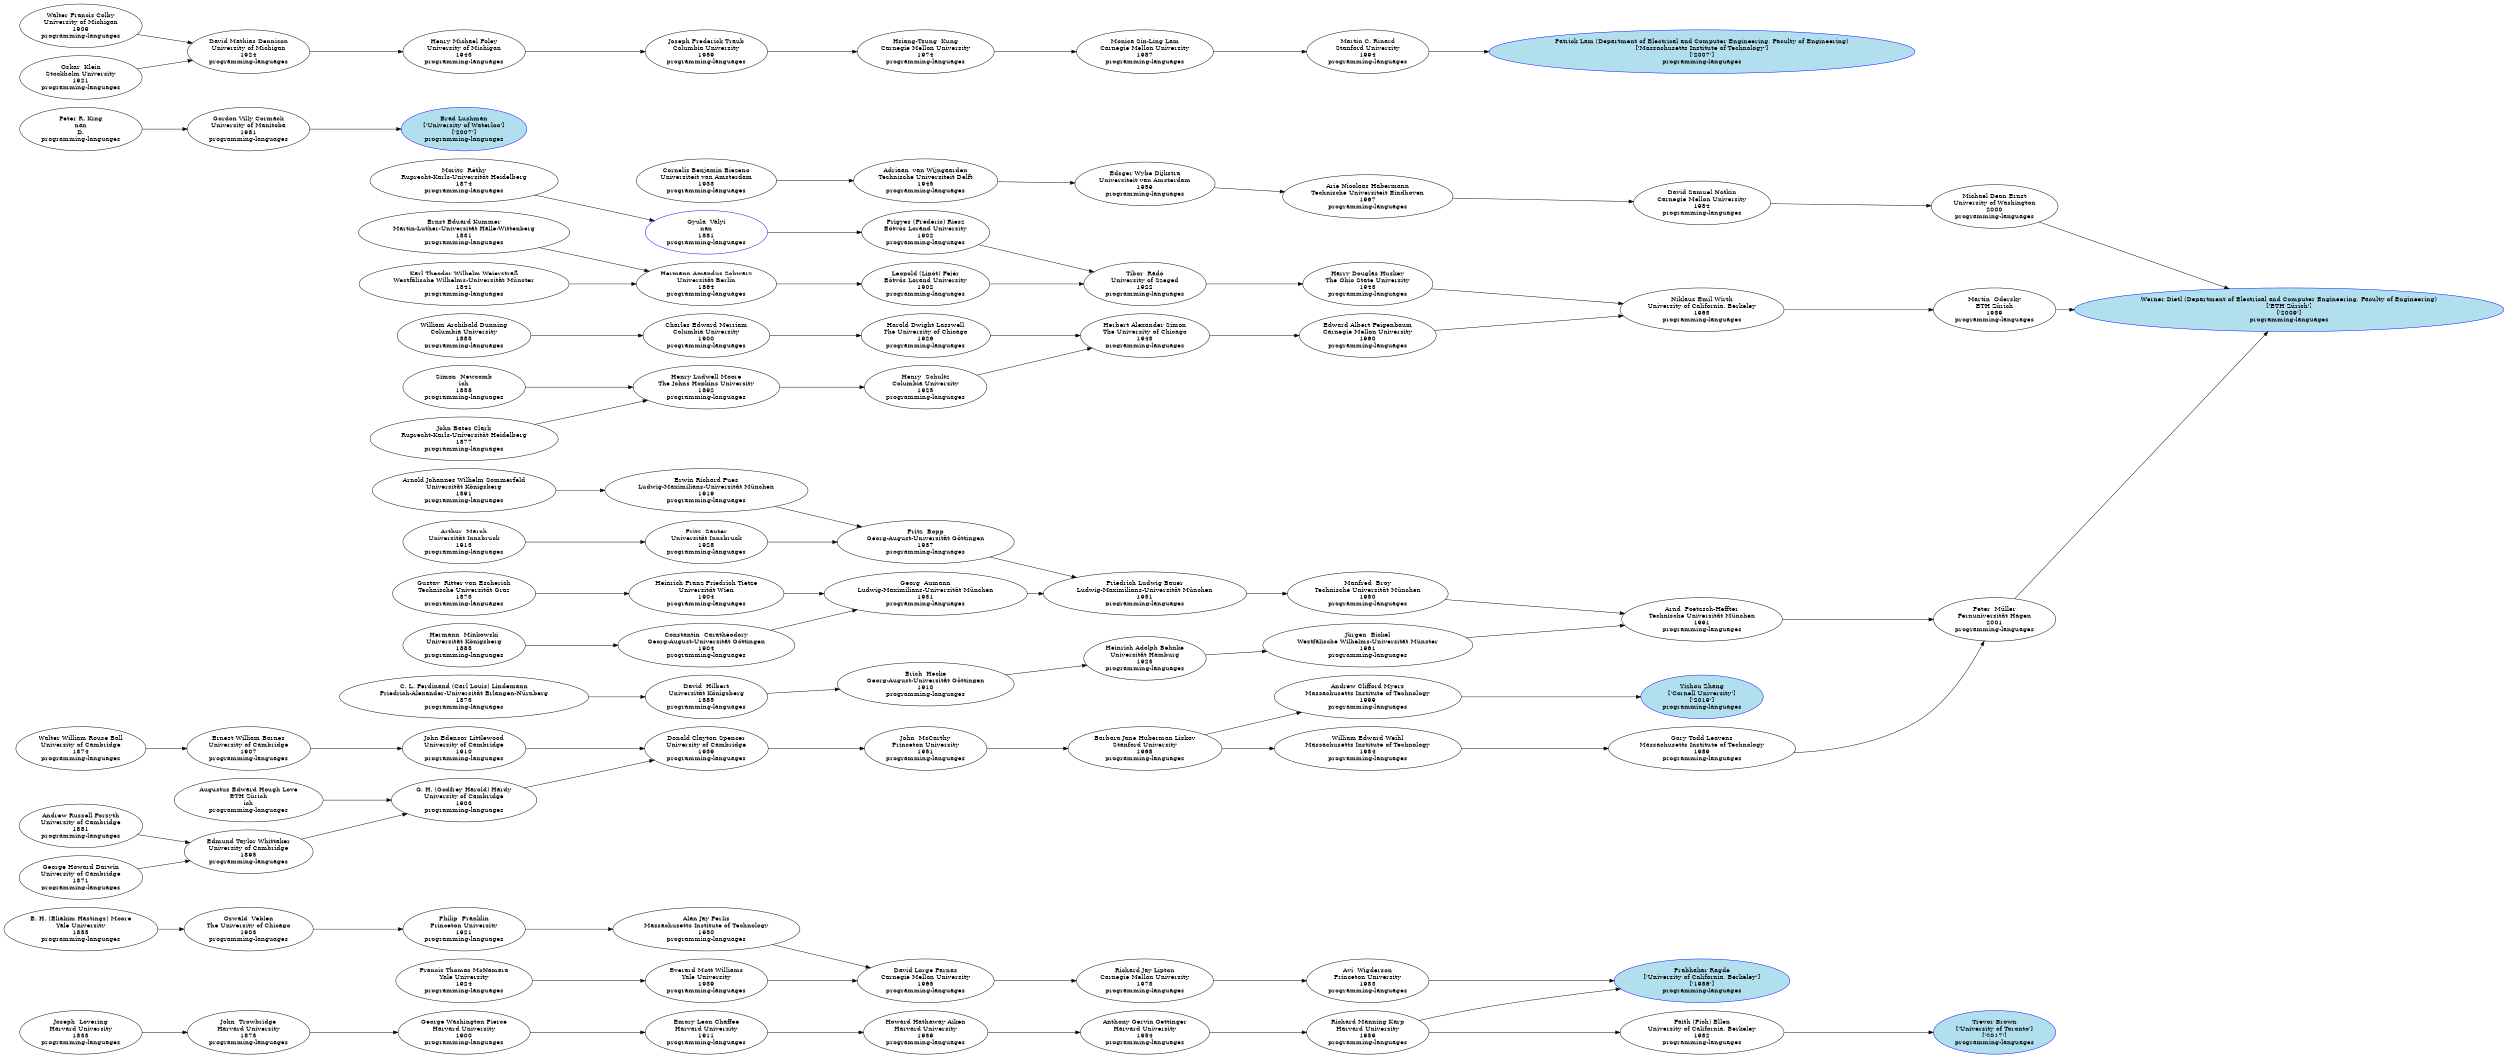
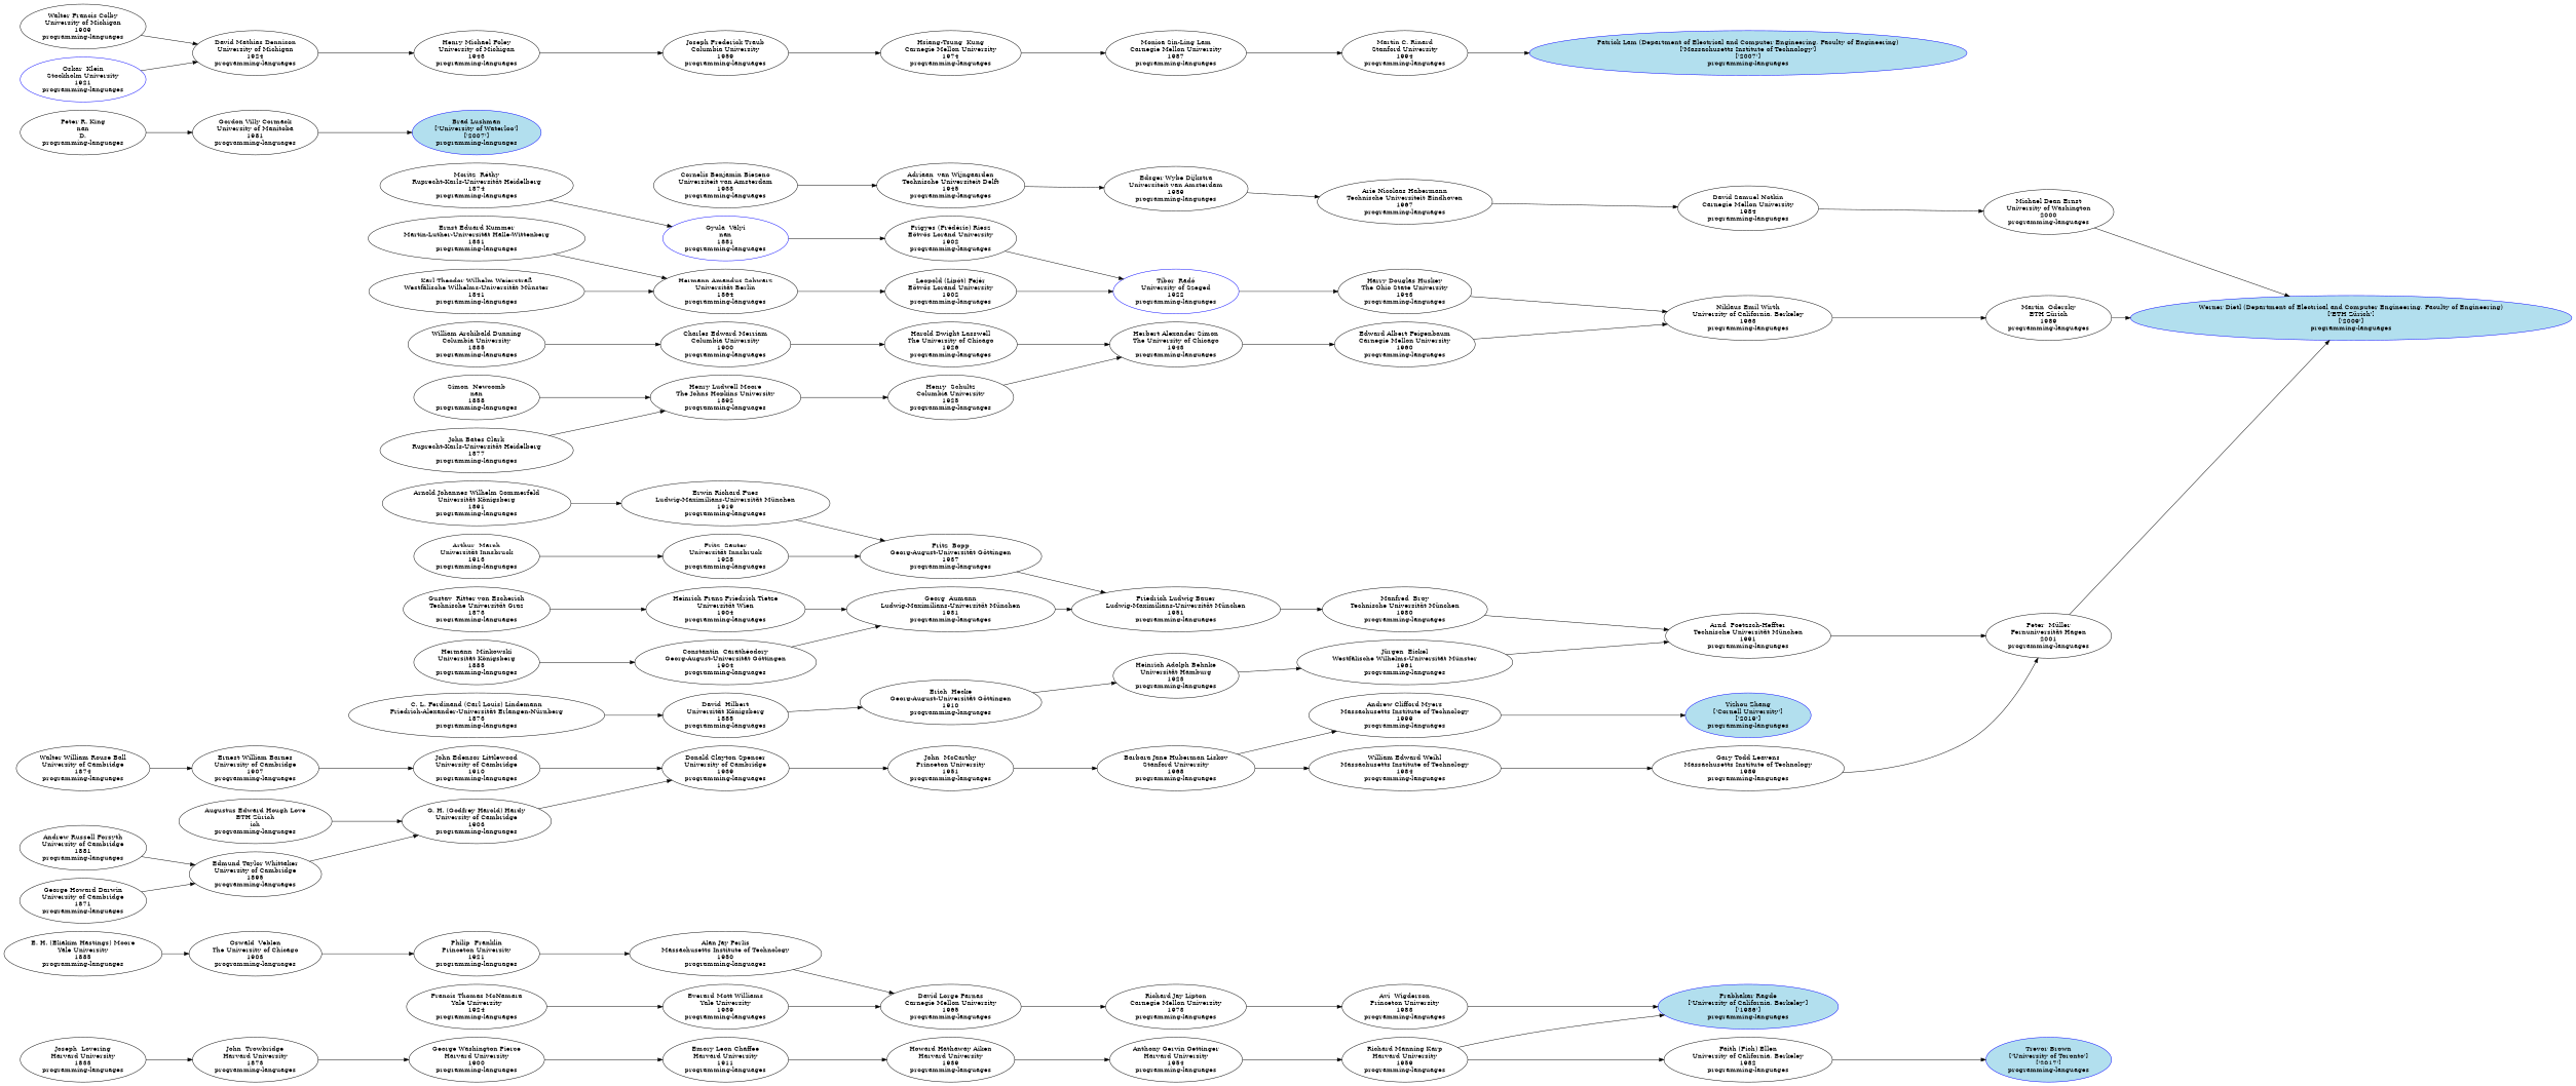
  digraph {
    rankdir=LR
    n1 [color=blue fillcolor=lightblue2 label="Trevor Brown\n['University of Toronto']\n['2017']\nprogramming-languages" style=filled]
    n2 [color=blue fillcolor=lightblue2 label="Prabhakar Ragde\n['University of California, Berkeley']\n['1986']\nprogramming-languages" style=filled]
    n3 [color=blue fillcolor=lightblue2 label="Yizhou Zhang\n['Cornell University']\n['2019']\nprogramming-languages" style=filled]
    n4 [color=blue fillcolor=lightblue2 label="Brad Lushman\n['University of Waterloo']\n['2007']\nprogramming-languages" style=filled]
    n5 [color=blue fillcolor=lightblue2 label="Werner Dietl (Department of Electrical and Computer Engineering, Faculty of Engineering)\n['ETH Zürich']\n['2009']\nprogramming-languages" style=filled]
    n6 [color=blue fillcolor=lightblue2 label="Patrick Lam (Department of Electrical and Computer Engineering, Faculty of Engineering)\n['Massachusetts Institute of Technology']\n['2007']\nprogramming-languages" style=filled]
    n7 [label="Faith (Fich) Ellen\nUniversity of California, Berkeley\n1982\nprogramming-languages"]
    n8 [label="Avi  Wigderson\nPrinceton University\n1983\nprogramming-languages"]
    n9 [label="Richard Manning Karp\nHarvard University\n1959\nprogramming-languages"]
    n10 [label="Andrew Clifford Myers\nMassachusetts Institute of Technology\n1999\nprogramming-languages"]
    n11 [label="Gordon Villy Cormack\nUniversity of Manitoba\n1981\nprogramming-languages"]
    n12 [label="Peter  Müller\nFernuniversität Hagen\n2001\nprogramming-languages"]
    n13 [label="Michael Dean Ernst\nUniversity of Washington\n2000\nprogramming-languages"]
    n14 [label="Martin  Odersky\nETH Zürich\n1989\nprogramming-languages"]
    n15 [label="Martin C. Rinard\nStanford University\n1994\nprogramming-languages"]
    n16 [label="Richard Jay Lipton\nCarnegie Mellon University\n1973\nprogramming-languages"]
    n17 [label="Anthony Gervin Oettinger\nHarvard University\n1954\nprogramming-languages"]
    n18 [label="Barbara Jane Huberman Liskov\nStanford University\n1968\nprogramming-languages"]
    n19 [label="William Edward Weihl\nMassachusetts Institute of Technology\n1984\nprogramming-languages"]
    n20 [label="Gary Todd Leavens\nMassachusetts Institute of Technology\n1989\nprogramming-languages"]
    n21 [label="Peter R. King\nnan\nD.\nprogramming-languages"]
    n22 [label="Arnd  Poetzsch-Heffter\nTechnische Universität München\n1991\nprogramming-languages"]
    n23 [label="David Samuel Notkin\nCarnegie Mellon University\n1984\nprogramming-languages"]
    n24 [label="Niklaus Emil Wirth\nUniversity of California, Berkeley\n1963\nprogramming-languages"]
    n25 [label="Monica Sin-Ling Lam\nCarnegie Mellon University\n1987\nprogramming-languages"]
    n26 [label="David Lorge Parnas\nCarnegie Mellon University\n1965\nprogramming-languages"]
    n27 [label="Howard Hathaway Aiken\nHarvard University\n1939\nprogramming-languages"]
    n28 [label="John  McCarthy\nPrinceton University\n1951\nprogramming-languages"]
    n29 [label="Manfred  Broy\nTechnische Universität München\n1980\nprogramming-languages"]
    n30 [label="Jürgen  Eickel\nWestfälische Wilhelms-Universität Münster\n1961\nprogramming-languages"]
    n31 [label="Arie Nicolaas Habermann\nTechnische Universiteit Eindhoven\n1967\nprogramming-languages"]
    n32 [label="Harry Douglas Huskey\nThe Ohio State University\n1943\nprogramming-languages"]
    n33 [label="Edward Albert Feigenbaum\nCarnegie Mellon University\n1960\nprogramming-languages"]
    n34 [label="Hsiang-Tsung  Kung\nCarnegie Mellon University\n1974\nprogramming-languages"]
    n35 [label="Alan Jay Perlis\nMassachusetts Institute of Technology\n1950\nprogramming-languages"]
    n36 [label="Everard Mott Williams\nYale University\n1939\nprogramming-languages"]
    n37 [label="Emory Leon Chaffee\nHarvard University\n1911\nprogramming-languages"]
    n38 [label="Donald Clayton Spencer\nUniversity of Cambridge\n1939\nprogramming-languages"]
    n39 [label="Friedrich Ludwig Bauer\nLudwig-Maximilians-Universität München\n1951\nprogramming-languages"]
    n40 [label="Heinrich Adolph Behnke\nUniversität Hamburg\n1923\nprogramming-languages"]
    n41 [label="Edsger Wybe Dijkstra\nUniversiteit van Amsterdam\n1959\nprogramming-languages"]
-   n42 [label="Tibor  Radó\nUniversity of Szeged\n1922\nprogramming-languages"]
+   n42 [label="Tibor  Radó\nUniversity of Szeged\n1922\nprogramming-languages" color=blue]
    n43 [label="Herbert Alexander Simon\nThe University of Chicago\n1943\nprogramming-languages"]
    n44 [label="Joseph Frederick Traub\nColumbia University\n1959\nprogramming-languages"]
    n45 [label="Philip  Franklin\nPrinceton University\n1921\nprogramming-languages"]
    n46 [label="Francis Thomas McNamara\nYale University\n1924\nprogramming-languages"]
    n47 [label="George Washington Pierce\nHarvard University\n1900\nprogramming-languages"]
    n48 [label="John Edensor Littlewood\nUniversity of Cambridge\n1910\nprogramming-languages"]
    n49 [label="G. H. (Godfrey Harold) Hardy\nUniversity of Cambridge\n1903\nprogramming-languages"]
    n50 [label="Fritz  Bopp\nGeorg-August-Universität Göttingen\n1937\nprogramming-languages"]
    n51 [label="Georg  Aumann\nLudwig-Maximilians-Universität München\n1931\nprogramming-languages"]
    n52 [label="Erich  Hecke\nGeorg-August-Universität Göttingen\n1910\nprogramming-languages"]
    n53 [label="Adriaan  van Wijngaarden\nTechnische Universiteit Delft\n1945\nprogramming-languages"]
    n54 [label="Frigyes (Frédéric) Riesz\nEötvös Loránd University\n1902\nprogramming-languages"]
    n55 [label="Leopold (Lipót) Fejér\nEötvös Loránd University\n1902\nprogramming-languages"]
    n56 [label="Harold Dwight Lasswell\nThe University of Chicago\n1926\nprogramming-languages"]
    n57 [label="Henry  Schultz\nColumbia University\n1925\nprogramming-languages"]
    n58 [label="Henry Michael Foley\nUniversity of Michigan\n1943\nprogramming-languages"]
    n59 [label="Oswald  Veblen\nThe University of Chicago\n1903\nprogramming-languages"]
    n60 [label="John  Trowbridge\nHarvard University\n1873\nprogramming-languages"]
    n61 [label="Ernest William Barnes\nUniversity of Cambridge\n1907\nprogramming-languages"]
    n62 [label="Augustus Edward Hough Love\nETH Zürich\nich\nprogramming-languages"]
    n63 [label="Edmund Taylor Whittaker\nUniversity of Cambridge\n1895\nprogramming-languages"]
    n64 [label="Erwin Richard Fues\nLudwig-Maximilians-Universität München\n1919\nprogramming-languages"]
    n65 [label="Fritz  Sauter\nUniversität Innsbruck\n1928\nprogramming-languages"]
    n66 [label="Heinrich Franz Friedrich Tietze\nUniversität Wien\n1904\nprogramming-languages"]
    n67 [label="Constantin  Carathéodory\nGeorg-August-Universität Göttingen\n1904\nprogramming-languages"]
    n68 [label="David  Hilbert\nUniversität Königsberg\n1885\nprogramming-languages"]
    n69 [label="Cornelis Benjamin Biezeno\nUniversiteit van Amsterdam\n1933\nprogramming-languages"]
    n70 [color=blue label="Gyula  Vályi\nnan\n1881\nprogramming-languages"]
    n71 [label="Hermann Amandus Schwarz\nUniversität Berlin\n1864\nprogramming-languages"]
    n72 [label="Charles Edward Merriam\nColumbia University\n1900\nprogramming-languages"]
    n73 [label="Henry Ludwell Moore\nThe Johns Hopkins University\n1892\nprogramming-languages"]
    n74 [label="David Mathias Dennison\nUniversity of Michigan\n1924\nprogramming-languages"]
    n75 [label="E. H. (Eliakim Hastings) Moore\nYale University\n1885\nprogramming-languages"]
    n76 [label="Joseph  Lovering\nHarvard University\n1833\nprogramming-languages"]
    n77 [label="Walter William Rouse Ball\nUniversity of Cambridge\n1874\nprogramming-languages"]
    n78 [label="Andrew Russell Forsyth\nUniversity of Cambridge\n1881\nprogramming-languages"]
    n79 [label="George Howard Darwin\nUniversity of Cambridge\n1871\nprogramming-languages"]
    n80 [label="Arnold Johannes Wilhelm Sommerfeld\nUniversität Königsberg\n1891\nprogramming-languages"]
    n81 [label="Arthur  March\nUniversität Innsbruck\n1913\nprogramming-languages"]
    n82 [label="Gustav  Ritter von Escherich\nTechnische Universität Graz\n1873\nprogramming-languages"]
    n83 [label="Hermann  Minkowski\nUniversität Königsberg\n1885\nprogramming-languages"]
    n84 [label="C. L. Ferdinand (Carl Louis) Lindemann\nFriedrich-Alexander-Universität Erlangen-Nürnberg\n1873\nprogramming-languages"]
    n85 [label="Moritz  Réthy\nRuprecht-Karls-Universität Heidelberg\n1874\nprogramming-languages"]
    n86 [label="Ernst Eduard Kummer\nMartin-Luther-Universität Halle-Wittenberg\n1831\nprogramming-languages"]
    n87 [label="Karl Theodor Wilhelm Weierstraß\nWestfälische Wilhelms-Universität Münster\n1841\nprogramming-languages"]
    n88 [label="William Archibald Dunning\nColumbia University\n1885\nprogramming-languages"]
-   n89 [label="Simon  Newcomb\nich\n1858\nprogramming-languages"]
+   n89 [label="Simon  Newcomb\nnan\n1858\nprogramming-languages"]
    n90 [label="John Bates Clark\nRuprecht-Karls-Universität Heidelberg\n1877\nprogramming-languages"]
    n91 [label="Walter Francis Colby\nUniversity of Michigan\n1909\nprogramming-languages"]
-   n92 [label="Oskar  Klein\nStockholm University\n1921\nprogramming-languages"]
+   n92 [label="Oskar  Klein\nStockholm University\n1921\nprogramming-languages" color=blue]
    n7 -> n1
    n8 -> n2
    n9 -> n2
    n9 -> n7
    n10 -> n3
    n11 -> n4
    n12 -> n5
    n13 -> n5
    n14 -> n5
    n15 -> n6
    n16 -> n8
    n17 -> n9
    n18 -> n10
    n18 -> n19
    n19 -> n20
    n20 -> n12
    n21 -> n11
    n22 -> n12
    n23 -> n13
    n24 -> n14
    n25 -> n15
    n26 -> n16
    n27 -> n17
    n28 -> n18
    n29 -> n22
    n30 -> n22
    n31 -> n23
    n32 -> n24
    n33 -> n24
    n34 -> n25
    n35 -> n26
    n36 -> n26
    n37 -> n27
    n38 -> n28
    n39 -> n29
    n40 -> n30
    n41 -> n31
    n42 -> n32
    n43 -> n33
    n44 -> n34
    n45 -> n35
    n46 -> n36
    n47 -> n37
    n48 -> n38
    n49 -> n38
    n50 -> n39
    n51 -> n39
    n52 -> n40
    n53 -> n41
    n54 -> n42
    n55 -> n42
    n56 -> n43
    n57 -> n43
    n58 -> n44
    n59 -> n45
    n60 -> n47
    n61 -> n48
    n62 -> n49
    n63 -> n49
    n64 -> n50
    n65 -> n50
    n66 -> n51
    n67 -> n51
    n68 -> n52
    n69 -> n53
    n70 -> n54
    n71 -> n55
    n72 -> n56
    n73 -> n57
    n74 -> n58
    n75 -> n59
    n76 -> n60
    n77 -> n61
    n78 -> n63
    n79 -> n63
    n80 -> n64
    n81 -> n65
    n82 -> n66
    n83 -> n67
    n84 -> n68
    n85 -> n70
    n86 -> n71
    n87 -> n71
    n88 -> n72
    n89 -> n73
    n90 -> n73
    n91 -> n74
    n92 -> n74
  }
